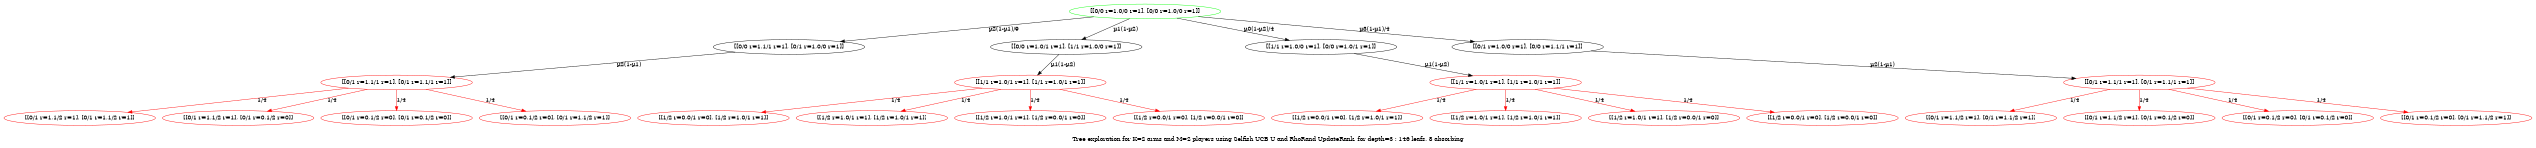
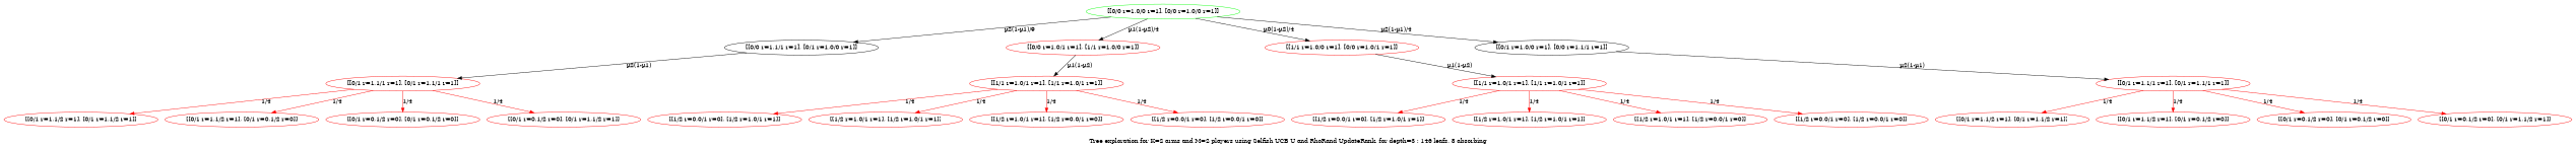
  digraph {
    label="Tree exploration for K=2 arms and M=2 players using Selfish UCB U and RhoRand UpdateRank, for depth=3 : 146 leafs, 8 absorbing"
    node [color=red]
    edge [color=red]
    n1 [color=green label="[[0/0 r=1,0/0 r=1], [0/0 r=1,0/0 r=1]]"]
    n2 [label="[[0/0 r=1,1/1 r=1], [0/1 r=1,0/0 r=1]]" color=""]
-   n3 [label="[[0/0 r=1,0/1 r=1], [1/1 r=1,0/0 r=1]]" color=""]
-   n4 [label="[[1/1 r=1,0/0 r=1], [0/0 r=1,0/1 r=1]]" color=""]
+   n3 [label="[[0/0 r=1,0/1 r=1], [1/1 r=1,0/0 r=1]]"]
+   n4 [label="[[1/1 r=1,0/0 r=1], [0/0 r=1,0/1 r=1]]"]
    n5 [label="[[0/1 r=1,0/0 r=1], [0/0 r=1,1/1 r=1]]" color=""]
    n6 [label="[[0/1 r=1,1/1 r=1], [0/1 r=1,1/1 r=1]]"]
    n7 [label="[[1/1 r=1,0/1 r=1], [1/1 r=1,0/1 r=1]]"]
    n8 [label="[[1/1 r=1,0/1 r=1], [1/1 r=1,0/1 r=1]]"]
    n9 [label="[[0/1 r=1,1/1 r=1], [0/1 r=1,1/1 r=1]]"]
    n10 [label="[[0/1 r=1,1/2 r=1], [0/1 r=1,1/2 r=1]]"]
    n11 [label="[[0/1 r=1,1/2 r=1], [0/1 r=0,1/2 r=0]]"]
    n12 [label="[[0/1 r=0,1/2 r=0], [0/1 r=0,1/2 r=0]]"]
    n13 [label="[[0/1 r=0,1/2 r=0], [0/1 r=1,1/2 r=1]]"]
    n14 [label="[[1/2 r=0,0/1 r=0], [1/2 r=1,0/1 r=1]]"]
    n15 [label="[[1/2 r=1,0/1 r=1], [1/2 r=1,0/1 r=1]]"]
    n16 [label="[[1/2 r=1,0/1 r=1], [1/2 r=0,0/1 r=0]]"]
    n17 [label="[[1/2 r=0,0/1 r=0], [1/2 r=0,0/1 r=0]]"]
    n18 [label="[[1/2 r=0,0/1 r=0], [1/2 r=1,0/1 r=1]]"]
    n19 [label="[[1/2 r=1,0/1 r=1], [1/2 r=1,0/1 r=1]]"]
    n20 [label="[[1/2 r=1,0/1 r=1], [1/2 r=0,0/1 r=0]]"]
    n21 [label="[[1/2 r=0,0/1 r=0], [1/2 r=0,0/1 r=0]]"]
    n22 [label="[[0/1 r=1,1/2 r=1], [0/1 r=1,1/2 r=1]]"]
    n23 [label="[[0/1 r=1,1/2 r=1], [0/1 r=0,1/2 r=0]]"]
    n24 [label="[[0/1 r=0,1/2 r=0], [0/1 r=0,1/2 r=0]]"]
    n25 [label="[[0/1 r=0,1/2 r=0], [0/1 r=1,1/2 r=1]]"]
    n1 -> n2 [color=black label="µ2(1-µ1)/9"]
-   n1 -> n3 [color=black label="µ1(1-µ2)"]
+   n1 -> n3 [color=black label="µ1(1-µ2)/4"]
    n1 -> n4 [color=black label="µ0(1-µ2)/4"]
-   n1 -> n5 [color=black label="µ3(1-µ1)/4"]
+   n1 -> n5 [color=black label="µ2(1-µ1)/4"]
    n2 -> n6 [color=black label="µ2(1-µ1)"]
    n3 -> n7 [color=black label="µ1(1-µ2)"]
    n4 -> n8 [color=black label="µ1(1-µ2)"]
    n5 -> n9 [color=black label="µ2(1-µ1)"]
    n6 -> n10 [label="1/4"]
    n6 -> n11 [label="1/4"]
    n6 -> n12 [label="1/4"]
    n6 -> n13 [label="1/4"]
    n7 -> n14 [label="1/4"]
    n7 -> n15 [label="1/4"]
    n7 -> n16 [label="1/4"]
    n7 -> n17 [label="1/4"]
    n8 -> n18 [label="1/4"]
    n8 -> n19 [label="1/4"]
    n8 -> n20 [label="1/4"]
    n8 -> n21 [label="1/4"]
    n9 -> n22 [label="1/4"]
    n9 -> n23 [label="1/4"]
    n9 -> n24 [label="1/4"]
    n9 -> n25 [label="1/4"]
  }
